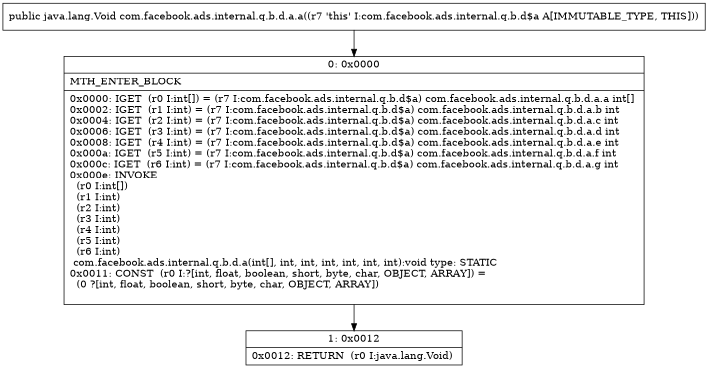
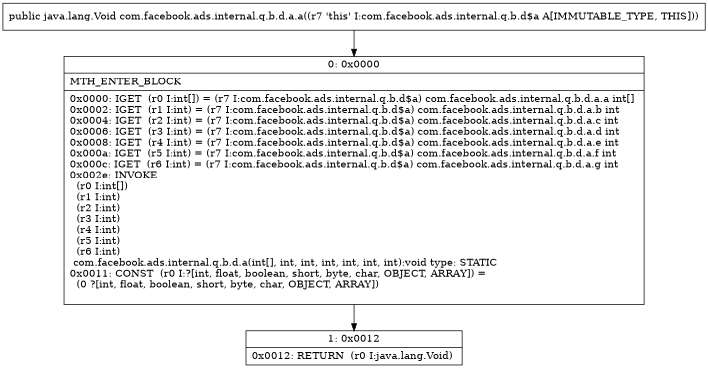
  digraph {
    node [shape=record]
-   n1 [label="{0\:\ 0x0000|MTH_ENTER_BLOCK\l|0x0000: IGET  (r0 I:int[]) = (r7 I:com.facebook.ads.internal.q.b.d$a) com.facebook.ads.internal.q.b.d.a.a int[] \l0x0002: IGET  (r1 I:int) = (r7 I:com.facebook.ads.internal.q.b.d$a) com.facebook.ads.internal.q.b.d.a.b int \l0x0004: IGET  (r2 I:int) = (r7 I:com.facebook.ads.internal.q.b.d$a) com.facebook.ads.internal.q.b.d.a.c int \l0x0006: IGET  (r3 I:int) = (r7 I:com.facebook.ads.internal.q.b.d$a) com.facebook.ads.internal.q.b.d.a.d int \l0x0008: IGET  (r4 I:int) = (r7 I:com.facebook.ads.internal.q.b.d$a) com.facebook.ads.internal.q.b.d.a.e int \l0x000a: IGET  (r5 I:int) = (r7 I:com.facebook.ads.internal.q.b.d$a) com.facebook.ads.internal.q.b.d.a.f int \l0x000c: IGET  (r6 I:int) = (r7 I:com.facebook.ads.internal.q.b.d$a) com.facebook.ads.internal.q.b.d.a.g int \l0x000e: INVOKE  \l  (r0 I:int[])\l  (r1 I:int)\l  (r2 I:int)\l  (r3 I:int)\l  (r4 I:int)\l  (r5 I:int)\l  (r6 I:int)\l com.facebook.ads.internal.q.b.d.a(int[], int, int, int, int, int, int):void type: STATIC \l0x0011: CONST  (r0 I:?[int, float, boolean, short, byte, char, OBJECT, ARRAY]) = \l  (0 ?[int, float, boolean, short, byte, char, OBJECT, ARRAY])\l \l}"]
+   n1 [label="{0\:\ 0x0000|MTH_ENTER_BLOCK\l|0x0000: IGET  (r0 I:int[]) = (r7 I:com.facebook.ads.internal.q.b.d$a) com.facebook.ads.internal.q.b.d.a.a int[] \l0x0002: IGET  (r1 I:int) = (r7 I:com.facebook.ads.internal.q.b.d$a) com.facebook.ads.internal.q.b.d.a.b int \l0x0004: IGET  (r2 I:int) = (r7 I:com.facebook.ads.internal.q.b.d$a) com.facebook.ads.internal.q.b.d.a.c int \l0x0006: IGET  (r3 I:int) = (r7 I:com.facebook.ads.internal.q.b.d$a) com.facebook.ads.internal.q.b.d.a.d int \l0x0008: IGET  (r4 I:int) = (r7 I:com.facebook.ads.internal.q.b.d$a) com.facebook.ads.internal.q.b.d.a.e int \l0x000a: IGET  (r5 I:int) = (r7 I:com.facebook.ads.internal.q.b.d$a) com.facebook.ads.internal.q.b.d.a.f int \l0x000c: IGET  (r6 I:int) = (r7 I:com.facebook.ads.internal.q.b.d$a) com.facebook.ads.internal.q.b.d.a.g int \l0x002e: INVOKE  \l  (r0 I:int[])\l  (r1 I:int)\l  (r2 I:int)\l  (r3 I:int)\l  (r4 I:int)\l  (r5 I:int)\l  (r6 I:int)\l com.facebook.ads.internal.q.b.d.a(int[], int, int, int, int, int, int):void type: STATIC \l0x0011: CONST  (r0 I:?[int, float, boolean, short, byte, char, OBJECT, ARRAY]) = \l  (0 ?[int, float, boolean, short, byte, char, OBJECT, ARRAY])\l \l}"]
    n2 [label="{1\:\ 0x0012|0x0012: RETURN  (r0 I:java.lang.Void) \l}"]
    n3 [label="{public java.lang.Void com.facebook.ads.internal.q.b.d.a.a((r7 'this' I:com.facebook.ads.internal.q.b.d$a A[IMMUTABLE_TYPE, THIS])) }"]
    n1 -> n2
    n3 -> n1
  }
